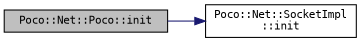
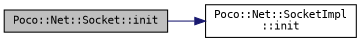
  digraph {
    rankdir=LR
    fontname="DejaVu Sans Mono"
    node [color=black fontname="DejaVu Sans Mono" fontsize=10 shape=record style=filled]
-   n1 [fillcolor=grey75 fontcolor=black height=0.2 label="Poco::Net::Poco::init" width=0.4]
+   n1 [fillcolor=grey75 fontcolor=black height=0.2 label="Poco::Net::Socket::init" width=0.4]
    n2 [fillcolor=white height=0.2 label="Poco::Net::SocketImpl\l::init" width=0.4]
    n1 -> n2 [color=midnightblue fontname="DejaVu Sans Mono" fontsize=10 labelfontname=Helvetica labelfontsize=10 style=solid]
  }
